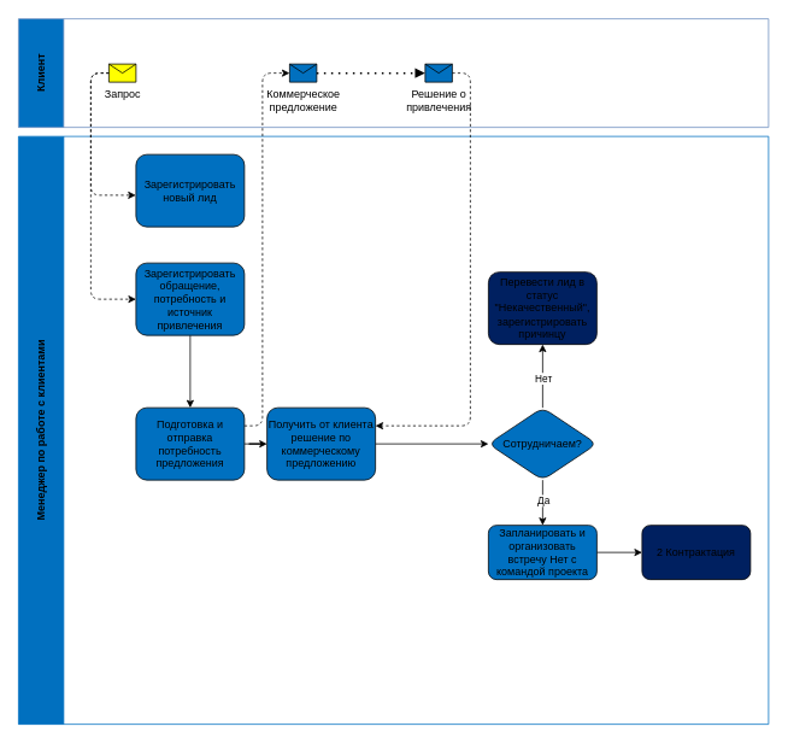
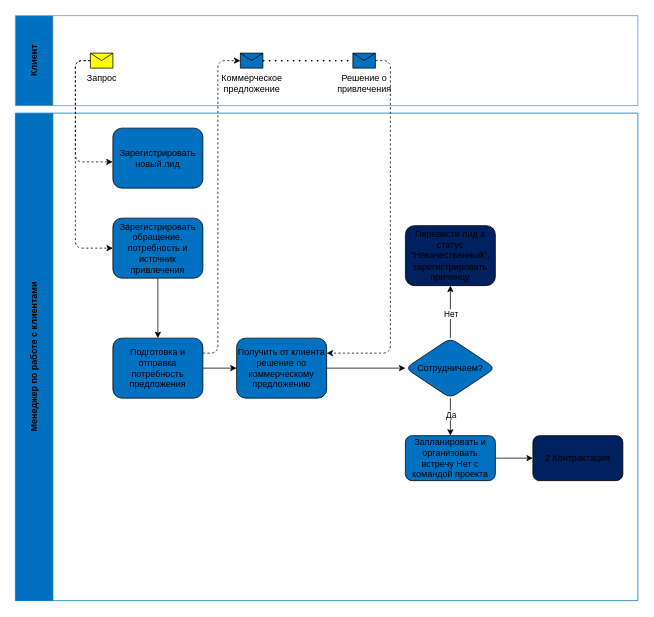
  <mxCell id="0" />
  <mxCell id="1" parent="0" />
  <mxCell id="2" value="Клиент" style="swimlane;horizontal=0;whiteSpace=wrap;html=1;startSize=50;fillColor=#0070c0;strokeColor=#6c8ebf;" vertex="1" parent="1"><mxGeometry x="20" y="20" width="830" height="120" as="geometry" /></mxCell>
  <mxCell id="3" value="Запрос" style="shape=message;html=1;html=1;outlineConnect=0;labelPosition=center;verticalLabelPosition=bottom;align=center;verticalAlign=top;fillColor=#ffff00;" vertex="1" parent="2"><mxGeometry x="100" y="50" width="30" height="20" as="geometry" /></mxCell>
  <mxCell id="4" value="Коммерческое&lt;div&gt;предложение&lt;/div&gt;" style="shape=message;html=1;html=1;outlineConnect=0;labelPosition=center;verticalLabelPosition=bottom;align=center;verticalAlign=top;fillColor=#0170BF;" vertex="1" parent="2"><mxGeometry x="300" y="50" width="30" height="20" as="geometry" /></mxCell>
  <mxCell id="5" value="Решение о&lt;div&gt;привлечения&lt;/div&gt;" style="shape=message;html=1;html=1;outlineConnect=0;labelPosition=center;verticalLabelPosition=bottom;align=center;verticalAlign=top;fillColor=#0170BF;" vertex="1" parent="2"><mxGeometry x="450" y="50" width="30" height="20" as="geometry" /></mxCell>
- <mxCell id="6" value="" style="endArrow=block;dashed=1;html=1;dashPattern=1 3;strokeWidth=2;rounded=0;exitX=1;exitY=0.5;exitDx=0;exitDy=0;entryX=0;entryY=0.5;entryDx=0;entryDy=0;" edge="1" parent="2" source="4" target="5"><mxGeometry width="50" height="50" relative="1" as="geometry"><mxPoint x="330" y="240" as="sourcePoint" /><mxPoint x="380" y="190" as="targetPoint" /></mxGeometry></mxCell>
+ <mxCell id="6" value="" style="endArrow=none;dashed=1;html=1;dashPattern=1 3;strokeWidth=2;rounded=0;exitX=1;exitY=0.5;exitDx=0;exitDy=0;entryX=0;entryY=0.5;entryDx=0;entryDy=0;" edge="1" parent="2" source="4" target="5"><mxGeometry width="50" height="50" relative="1" as="geometry"><mxPoint x="330" y="240" as="sourcePoint" /><mxPoint x="380" y="190" as="targetPoint" /></mxGeometry></mxCell>
  <mxCell id="7" value="Менеджер по работе с клиентами" style="swimlane;horizontal=0;whiteSpace=wrap;html=1;startSize=50;strokeColor=#0070C0;fillColor=#0170BF;" vertex="1" parent="1"><mxGeometry x="20" y="150" width="830" height="650" as="geometry" /></mxCell>
  <mxCell id="8" value="Зарегистрировать новый лид" style="rounded=1;whiteSpace=wrap;html=1;fillColor=#0070c0;" vertex="1" parent="7"><mxGeometry x="130" y="20" width="120" height="80" as="geometry" /></mxCell>
  <mxCell id="9" value="" style="edgeStyle=orthogonalEdgeStyle;rounded=0;orthogonalLoop=1;jettySize=auto;html=1;" edge="1" parent="7" source="10" target="12"><mxGeometry relative="1" as="geometry" /></mxCell>
  <mxCell id="10" value="Зарегистрировать обращение, потребность и источник привлечения" style="rounded=1;whiteSpace=wrap;html=1;fillColor=#0070c0;" vertex="1" parent="7"><mxGeometry x="130" y="140" width="120" height="80" as="geometry" /></mxCell>
  <mxCell id="11" value="" style="edgeStyle=orthogonalEdgeStyle;rounded=0;orthogonalLoop=1;jettySize=auto;html=1;" edge="1" parent="7" source="12" target="14"><mxGeometry relative="1" as="geometry" /></mxCell>
  <mxCell id="12" value="Подготовка и отправка потребность предложения" style="rounded=1;whiteSpace=wrap;html=1;fillColor=#0070c0;" vertex="1" parent="7"><mxGeometry x="130" y="300" width="120" height="80" as="geometry" /></mxCell>
  <mxCell id="13" value="" style="edgeStyle=orthogonalEdgeStyle;rounded=0;orthogonalLoop=1;jettySize=auto;html=1;" edge="1" parent="7" source="14" target="19"><mxGeometry relative="1" as="geometry" /></mxCell>
- <mxCell id="14" value="Получить от клиента решение по коммерческому предложению" style="rounded=1;whiteSpace=wrap;html=1;fillColor=#0070c0;" vertex="1" parent="7"><mxGeometry x="275" y="300" width="120" height="80" as="geometry" /></mxCell>
+ <mxCell id="14" value="Получить от клиента решение по коммерческому предложению" style="rounded=1;whiteSpace=wrap;html=1;fillColor=#0070c0;" vertex="1" parent="7"><mxGeometry x="295" y="300" width="120" height="80" as="geometry" /></mxCell>
  <mxCell id="15" value="" style="edgeStyle=orthogonalEdgeStyle;rounded=0;orthogonalLoop=1;jettySize=auto;html=1;" edge="1" parent="7" source="19" target="21"><mxGeometry relative="1" as="geometry" /></mxCell>
  <mxCell id="16" value="Да" style="edgeLabel;html=1;align=center;verticalAlign=middle;resizable=0;points=[];" vertex="1" connectable="0" parent="15"><mxGeometry x="-0.114" relative="1" as="geometry"><mxPoint as="offset" /></mxGeometry></mxCell>
  <mxCell id="17" value="" style="edgeStyle=orthogonalEdgeStyle;rounded=0;orthogonalLoop=1;jettySize=auto;html=1;" edge="1" parent="7" source="19" target="22"><mxGeometry relative="1" as="geometry" /></mxCell>
  <mxCell id="18" value="Нет" style="edgeLabel;html=1;align=center;verticalAlign=middle;resizable=0;points=[];" vertex="1" connectable="0" parent="17"><mxGeometry x="-0.06" relative="1" as="geometry"><mxPoint as="offset" /></mxGeometry></mxCell>
  <mxCell id="19" value="Сотрудничаем?" style="rhombus;whiteSpace=wrap;html=1;fillColor=#0070c0;rounded=1;" vertex="1" parent="7"><mxGeometry x="520" y="300" width="120" height="80" as="geometry" /></mxCell>
  <mxCell id="20" value="" style="edgeStyle=orthogonalEdgeStyle;rounded=0;orthogonalLoop=1;jettySize=auto;html=1;" edge="1" parent="7" source="21" target="23"><mxGeometry relative="1" as="geometry" /></mxCell>
  <mxCell id="21" value="Запланировать и организовать встречу Нет с командой проекта" style="whiteSpace=wrap;html=1;fillColor=#0070c0;rounded=1;" vertex="1" parent="7"><mxGeometry x="520" y="430" width="120" height="60" as="geometry" /></mxCell>
  <mxCell id="22" value="Перевести лид в статус &quot;Некачественный&quot;, зарегистрировать причинцу" style="whiteSpace=wrap;html=1;fillColor=#002060;rounded=1;" vertex="1" parent="7"><mxGeometry x="520" y="150" width="120" height="80" as="geometry" /></mxCell>
  <mxCell id="23" value="2 Контрактация" style="whiteSpace=wrap;html=1;fillColor=#002060;rounded=1;" vertex="1" parent="7"><mxGeometry x="690" y="430" width="120" height="60" as="geometry" /></mxCell>
  <mxCell id="24" style="edgeStyle=orthogonalEdgeStyle;rounded=1;orthogonalLoop=1;jettySize=auto;html=1;entryX=0;entryY=0.5;entryDx=0;entryDy=0;exitX=1;exitY=0.25;exitDx=0;exitDy=0;curved=0;dashed=1;" edge="1" parent="7" source="12" target="4"><mxGeometry relative="1" as="geometry"><mxPoint x="250" y="270" as="sourcePoint" /><Array as="points"><mxPoint x="270" y="320" /><mxPoint x="270" y="-70" /></Array></mxGeometry></mxCell>
  <mxCell id="25" style="edgeStyle=orthogonalEdgeStyle;rounded=1;orthogonalLoop=1;jettySize=auto;html=1;entryX=-0.002;entryY=0.563;entryDx=0;entryDy=0;entryPerimeter=0;exitX=0;exitY=0.5;exitDx=0;exitDy=0;curved=0;jumpStyle=none;dashed=1;" edge="1" parent="1" source="3" target="8"><mxGeometry relative="1" as="geometry" /></mxCell>
  <mxCell id="26" style="edgeStyle=orthogonalEdgeStyle;rounded=1;orthogonalLoop=1;jettySize=auto;html=1;entryX=0;entryY=0.5;entryDx=0;entryDy=0;exitX=0;exitY=0.5;exitDx=0;exitDy=0;curved=0;dashed=1;" edge="1" parent="1" source="3" target="10"><mxGeometry relative="1" as="geometry" /></mxCell>
  <mxCell id="27" style="edgeStyle=orthogonalEdgeStyle;rounded=1;orthogonalLoop=1;jettySize=auto;html=1;entryX=1;entryY=0.25;entryDx=0;entryDy=0;exitX=1;exitY=0.5;exitDx=0;exitDy=0;dashed=1;curved=0;" edge="1" parent="1" source="5" target="14"><mxGeometry relative="1" as="geometry" /></mxCell>
